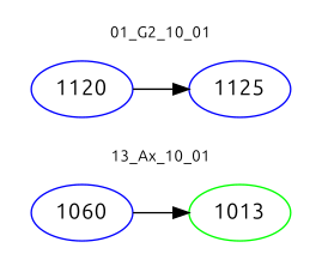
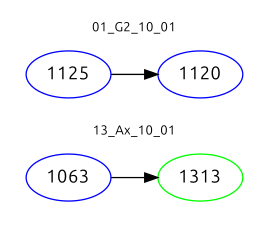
  digraph {
    fontname=Ubuntu
    rankdir=LR
    node [color=blue fontname=Ubuntu]
    edge [color=black fontname=Ubuntu]
-   n1 [label=1060]
-   n2 [color=green label=1013]
+   n1 [label=1063]
+   n2 [color=green label=1313]
    n3 [label=1120]
    n4 [label=1125]
    subgraph cluster_1 {
      color=white
      fontsize=10
      label="13_Ax_10_01"
      n1
      n2
    }
    subgraph cluster_2 {
      color=white
      fontsize=10
      label="01_G2_10_01"
      n3
      n4
    }
    n1 -> n2
-   n3 -> n4
+   n4 -> n3
  }
